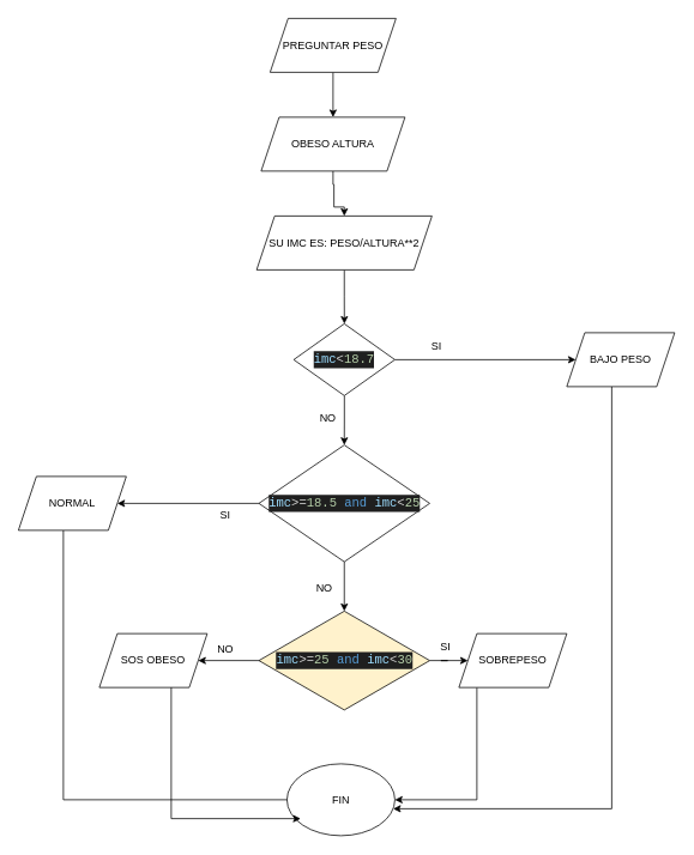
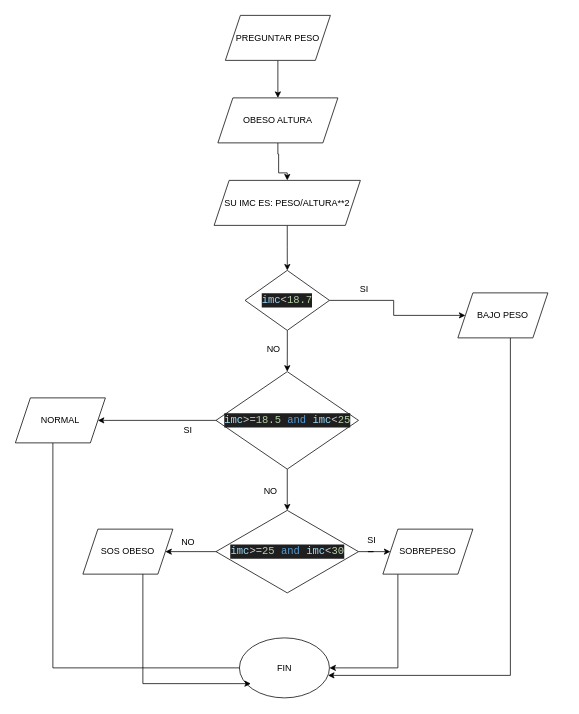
  <mxCell id="0" />
  <mxCell id="1" parent="0" />
  <mxCell id="2" style="edgeStyle=orthogonalEdgeStyle;rounded=0;orthogonalLoop=1;jettySize=auto;html=1;" edge="1" parent="1" source="3" target="5"><mxGeometry relative="1" as="geometry"><mxPoint x="370" y="130" as="targetPoint" /></mxGeometry></mxCell>
  <mxCell id="3" value="PREGUNTAR PESO" style="shape=parallelogram;perimeter=parallelogramPerimeter;whiteSpace=wrap;html=1;fixedSize=1;" vertex="1" parent="1"><mxGeometry x="300" y="20" width="140" height="60" as="geometry" /></mxCell>
  <mxCell id="4" style="edgeStyle=orthogonalEdgeStyle;rounded=0;orthogonalLoop=1;jettySize=auto;html=1;entryX=0.5;entryY=0;entryDx=0;entryDy=0;" edge="1" parent="1" source="5" target="7"><mxGeometry relative="1" as="geometry"><mxPoint x="370" y="220" as="targetPoint" /><Array as="points"><mxPoint x="370" y="205" /><mxPoint x="371" y="205" /><mxPoint x="371" y="230" /></Array></mxGeometry></mxCell>
  <mxCell id="5" value="OBESO ALTURA" style="shape=parallelogram;perimeter=parallelogramPerimeter;whiteSpace=wrap;html=1;fixedSize=1;" vertex="1" parent="1"><mxGeometry x="290" y="130" width="160" height="60" as="geometry" /></mxCell>
  <mxCell id="6" style="edgeStyle=orthogonalEdgeStyle;rounded=0;orthogonalLoop=1;jettySize=auto;html=1;" edge="1" parent="1" source="7" target="10"><mxGeometry relative="1" as="geometry"><mxPoint x="382.5" y="350" as="targetPoint" /></mxGeometry></mxCell>
  <mxCell id="7" value="SU IMC ES: PESO/ALTURA**2" style="shape=parallelogram;perimeter=parallelogramPerimeter;whiteSpace=wrap;html=1;fixedSize=1;" vertex="1" parent="1"><mxGeometry x="285" y="240" width="195" height="60" as="geometry" /></mxCell>
  <mxCell id="8" style="edgeStyle=orthogonalEdgeStyle;rounded=0;orthogonalLoop=1;jettySize=auto;html=1;" edge="1" parent="1" source="10" target="13"><mxGeometry relative="1" as="geometry"><mxPoint x="540" y="400" as="targetPoint" /></mxGeometry></mxCell>
  <mxCell id="9" style="edgeStyle=orthogonalEdgeStyle;rounded=0;orthogonalLoop=1;jettySize=auto;html=1;" edge="1" parent="1" source="10" target="17"><mxGeometry relative="1" as="geometry"><mxPoint x="260" y="400" as="targetPoint" /></mxGeometry></mxCell>
  <mxCell id="10" value="&lt;div style=&quot;color: rgb(204, 204, 204); background-color: rgb(31, 31, 31); font-family: Consolas, &amp;quot;Courier New&amp;quot;, monospace; font-size: 14px; line-height: 19px; white-space: pre;&quot;&gt;&lt;span style=&quot;color: #9cdcfe;&quot;&gt;imc&lt;/span&gt;&lt;span style=&quot;color: #d4d4d4;&quot;&gt;&amp;lt;&lt;/span&gt;&lt;span style=&quot;color: #b5cea8;&quot;&gt;18.7&lt;/span&gt;&lt;/div&gt;" style="rhombus;whiteSpace=wrap;html=1;" vertex="1" parent="1"><mxGeometry x="326.25" y="360" width="112.5" height="80" as="geometry" /></mxCell>
  <mxCell id="11" value="SI" style="text;html=1;align=center;verticalAlign=middle;resizable=0;points=[];autosize=1;strokeColor=none;fillColor=none;" vertex="1" parent="1"><mxGeometry x="470" y="370" width="30" height="30" as="geometry" /></mxCell>
  <mxCell id="12" style="edgeStyle=orthogonalEdgeStyle;rounded=0;orthogonalLoop=1;jettySize=auto;html=1;" edge="1" parent="1" source="13" target="30"><mxGeometry relative="1" as="geometry"><Array as="points"><mxPoint x="680" y="900" /></Array></mxGeometry></mxCell>
- <mxCell id="13" value="BAJO PESO" style="shape=parallelogram;perimeter=parallelogramPerimeter;whiteSpace=wrap;html=1;fixedSize=1;" vertex="1" parent="1"><mxGeometry x="630" y="370" width="120" height="60" as="geometry" /></mxCell>
+ <mxCell id="13" value="BAJO PESO" style="shape=parallelogram;perimeter=parallelogramPerimeter;whiteSpace=wrap;html=1;fixedSize=1;" vertex="1" parent="1"><mxGeometry x="610" y="390" width="120" height="60" as="geometry" /></mxCell>
  <mxCell id="14" value="NO" style="text;html=1;align=center;verticalAlign=middle;resizable=0;points=[];autosize=1;strokeColor=none;fillColor=none;" vertex="1" parent="1"><mxGeometry x="344" y="450" width="40" height="30" as="geometry" /></mxCell>
  <mxCell id="15" style="edgeStyle=orthogonalEdgeStyle;rounded=0;orthogonalLoop=1;jettySize=auto;html=1;" edge="1" parent="1" source="17" target="20"><mxGeometry relative="1" as="geometry"><mxPoint x="210" y="595" as="targetPoint" /></mxGeometry></mxCell>
  <mxCell id="16" style="edgeStyle=orthogonalEdgeStyle;rounded=0;orthogonalLoop=1;jettySize=auto;html=1;" edge="1" parent="1" source="17" target="23"><mxGeometry relative="1" as="geometry"><mxPoint x="530" y="595" as="targetPoint" /><Array as="points"><mxPoint x="400" y="580" /><mxPoint x="400" y="580" /></Array></mxGeometry></mxCell>
  <mxCell id="17" value="&lt;div style=&quot;color: rgb(204, 204, 204); background-color: rgb(31, 31, 31); font-family: Consolas, &amp;quot;Courier New&amp;quot;, monospace; font-size: 14px; line-height: 19px; white-space: pre;&quot;&gt;&lt;span style=&quot;color: #9cdcfe;&quot;&gt;imc&lt;/span&gt;&lt;span style=&quot;color: #d4d4d4;&quot;&gt;&amp;gt;=&lt;/span&gt;&lt;span style=&quot;color: #b5cea8;&quot;&gt;18.5&lt;/span&gt; &lt;span style=&quot;color: #569cd6;&quot;&gt;and&lt;/span&gt; &lt;span style=&quot;color: #9cdcfe;&quot;&gt;imc&lt;/span&gt;&lt;span style=&quot;color: #d4d4d4;&quot;&gt;&amp;lt;&lt;/span&gt;&lt;span style=&quot;color: #b5cea8;&quot;&gt;25&lt;/span&gt;&lt;/div&gt;" style="rhombus;whiteSpace=wrap;html=1;" vertex="1" parent="1"><mxGeometry x="287.5" y="495" width="190" height="130" as="geometry" /></mxCell>
  <mxCell id="18" value="SI" style="text;html=1;align=center;verticalAlign=middle;resizable=0;points=[];autosize=1;strokeColor=none;fillColor=none;" vertex="1" parent="1"><mxGeometry x="235" y="558" width="30" height="30" as="geometry" /></mxCell>
  <mxCell id="19" style="edgeStyle=orthogonalEdgeStyle;rounded=0;orthogonalLoop=1;jettySize=auto;html=1;entryX=0;entryY=1;entryDx=0;entryDy=0;" edge="1" parent="1" source="20" target="30"><mxGeometry relative="1" as="geometry"><Array as="points"><mxPoint x="70" y="890" /><mxPoint x="336" y="890" /></Array></mxGeometry></mxCell>
  <mxCell id="20" value="NORMAL" style="shape=parallelogram;perimeter=parallelogramPerimeter;whiteSpace=wrap;html=1;fixedSize=1;" vertex="1" parent="1"><mxGeometry x="20" y="530" width="120" height="60" as="geometry" /></mxCell>
  <mxCell id="21" style="edgeStyle=orthogonalEdgeStyle;rounded=0;orthogonalLoop=1;jettySize=auto;html=1;" edge="1" parent="1" source="23" target="27"><mxGeometry relative="1" as="geometry"><mxPoint x="600" y="735" as="targetPoint" /></mxGeometry></mxCell>
  <mxCell id="22" style="edgeStyle=orthogonalEdgeStyle;rounded=0;orthogonalLoop=1;jettySize=auto;html=1;" edge="1" parent="1" source="23" target="28"><mxGeometry relative="1" as="geometry"><mxPoint x="240" y="735" as="targetPoint" /></mxGeometry></mxCell>
- <mxCell id="23" value="&lt;div style=&quot;color: rgb(204, 204, 204); background-color: rgb(31, 31, 31); font-family: Consolas, &amp;quot;Courier New&amp;quot;, monospace; font-size: 14px; line-height: 19px; white-space: pre;&quot;&gt;&lt;span style=&quot;color: #9cdcfe;&quot;&gt;imc&lt;/span&gt;&lt;span style=&quot;color: #d4d4d4;&quot;&gt;&amp;gt;=&lt;/span&gt;&lt;span style=&quot;color: #b5cea8;&quot;&gt;25&lt;/span&gt; &lt;span style=&quot;color: #569cd6;&quot;&gt;and&lt;/span&gt; &lt;span style=&quot;color: #9cdcfe;&quot;&gt;imc&lt;/span&gt;&lt;span style=&quot;color: #d4d4d4;&quot;&gt;&amp;lt;&lt;/span&gt;&lt;span style=&quot;color: #b5cea8;&quot;&gt;30&lt;/span&gt;&lt;/div&gt;" style="rhombus;whiteSpace=wrap;html=1;fillColor=#fff2cc;" vertex="1" parent="1"><mxGeometry x="287.5" y="680" width="190" height="110" as="geometry" /></mxCell>
+ <mxCell id="23" value="&lt;div style=&quot;color: rgb(204, 204, 204); background-color: rgb(31, 31, 31); font-family: Consolas, &amp;quot;Courier New&amp;quot;, monospace; font-size: 14px; line-height: 19px; white-space: pre;&quot;&gt;&lt;span style=&quot;color: #9cdcfe;&quot;&gt;imc&lt;/span&gt;&lt;span style=&quot;color: #d4d4d4;&quot;&gt;&amp;gt;=&lt;/span&gt;&lt;span style=&quot;color: #b5cea8;&quot;&gt;25&lt;/span&gt; &lt;span style=&quot;color: #569cd6;&quot;&gt;and&lt;/span&gt; &lt;span style=&quot;color: #9cdcfe;&quot;&gt;imc&lt;/span&gt;&lt;span style=&quot;color: #d4d4d4;&quot;&gt;&amp;lt;&lt;/span&gt;&lt;span style=&quot;color: #b5cea8;&quot;&gt;30&lt;/span&gt;&lt;/div&gt;" style="rhombus;whiteSpace=wrap;html=1;" vertex="1" parent="1"><mxGeometry x="287.5" y="680" width="190" height="110" as="geometry" /></mxCell>
  <mxCell id="24" value="NO" style="text;html=1;align=center;verticalAlign=middle;resizable=0;points=[];autosize=1;strokeColor=none;fillColor=none;" vertex="1" parent="1"><mxGeometry x="340" y="640" width="40" height="30" as="geometry" /></mxCell>
  <mxCell id="25" value="SI" style="text;html=1;align=center;verticalAlign=middle;resizable=0;points=[];autosize=1;strokeColor=none;fillColor=none;" vertex="1" parent="1"><mxGeometry x="480" y="705" width="30" height="30" as="geometry" /></mxCell>
  <mxCell id="26" style="edgeStyle=orthogonalEdgeStyle;rounded=0;orthogonalLoop=1;jettySize=auto;html=1;entryX=1;entryY=0.5;entryDx=0;entryDy=0;" edge="1" parent="1" source="27" target="30"><mxGeometry relative="1" as="geometry"><Array as="points"><mxPoint x="530" y="890" /></Array></mxGeometry></mxCell>
  <mxCell id="27" value="SOBREPESO" style="shape=parallelogram;perimeter=parallelogramPerimeter;whiteSpace=wrap;html=1;fixedSize=1;" vertex="1" parent="1"><mxGeometry x="510" y="705" width="120" height="60" as="geometry" /></mxCell>
  <mxCell id="28" value="SOS OBESO" style="shape=parallelogram;perimeter=parallelogramPerimeter;whiteSpace=wrap;html=1;fixedSize=1;" vertex="1" parent="1"><mxGeometry x="110" y="705" width="120" height="60" as="geometry" /></mxCell>
  <mxCell id="29" value="NO" style="text;html=1;align=center;verticalAlign=middle;resizable=0;points=[];autosize=1;strokeColor=none;fillColor=none;" vertex="1" parent="1"><mxGeometry x="230" y="708" width="40" height="30" as="geometry" /></mxCell>
  <mxCell id="30" value="FIN" style="ellipse;whiteSpace=wrap;html=1;" vertex="1" parent="1"><mxGeometry x="318.75" y="850" width="120" height="80" as="geometry" /></mxCell>
  <mxCell id="31" style="edgeStyle=orthogonalEdgeStyle;rounded=0;orthogonalLoop=1;jettySize=auto;html=1;entryX=0.127;entryY=0.763;entryDx=0;entryDy=0;entryPerimeter=0;" edge="1" parent="1" source="28" target="30"><mxGeometry relative="1" as="geometry"><Array as="points"><mxPoint x="190" y="911" /></Array></mxGeometry></mxCell>
